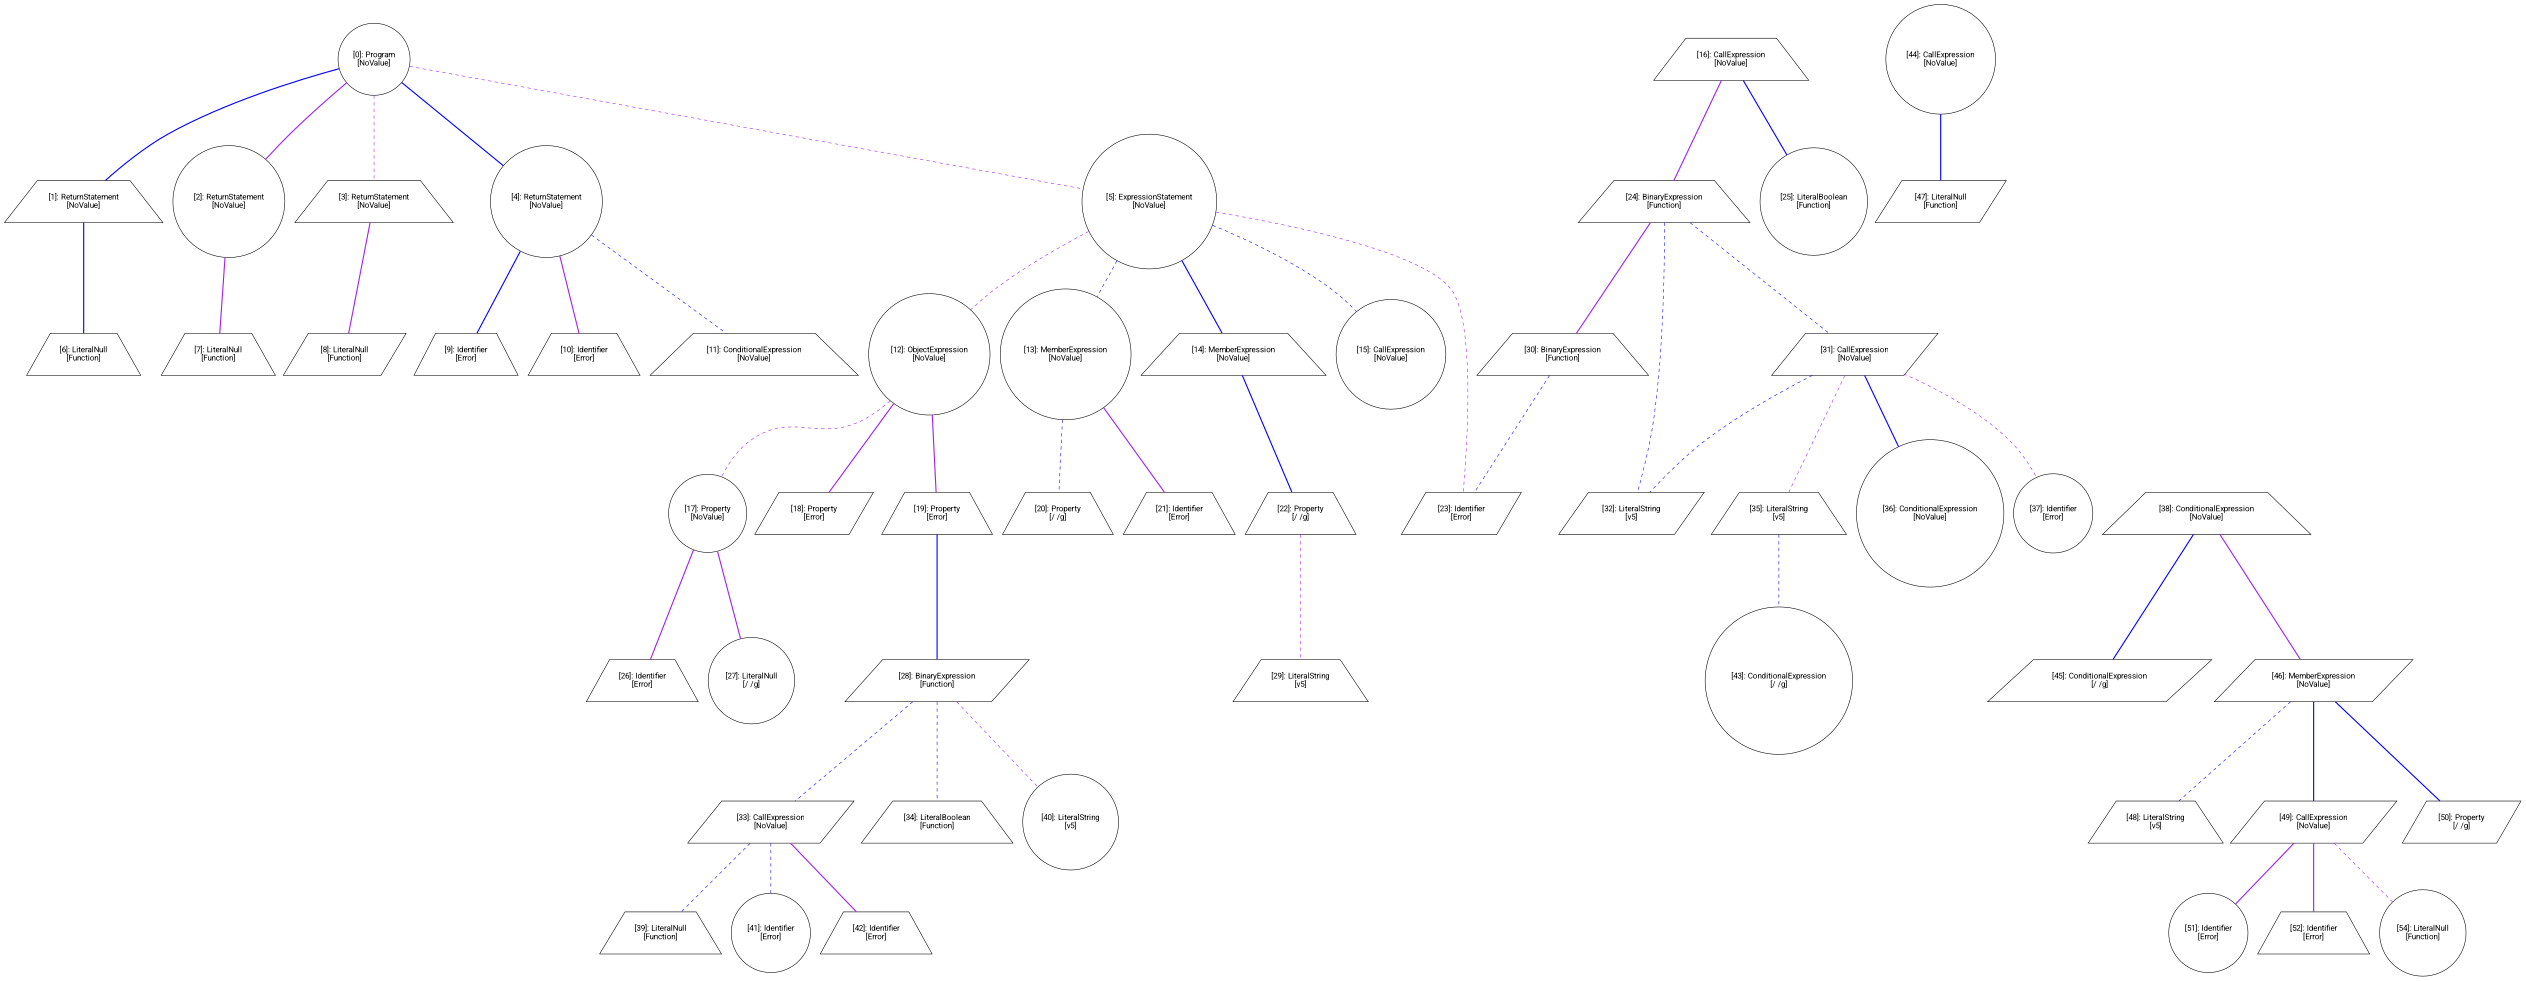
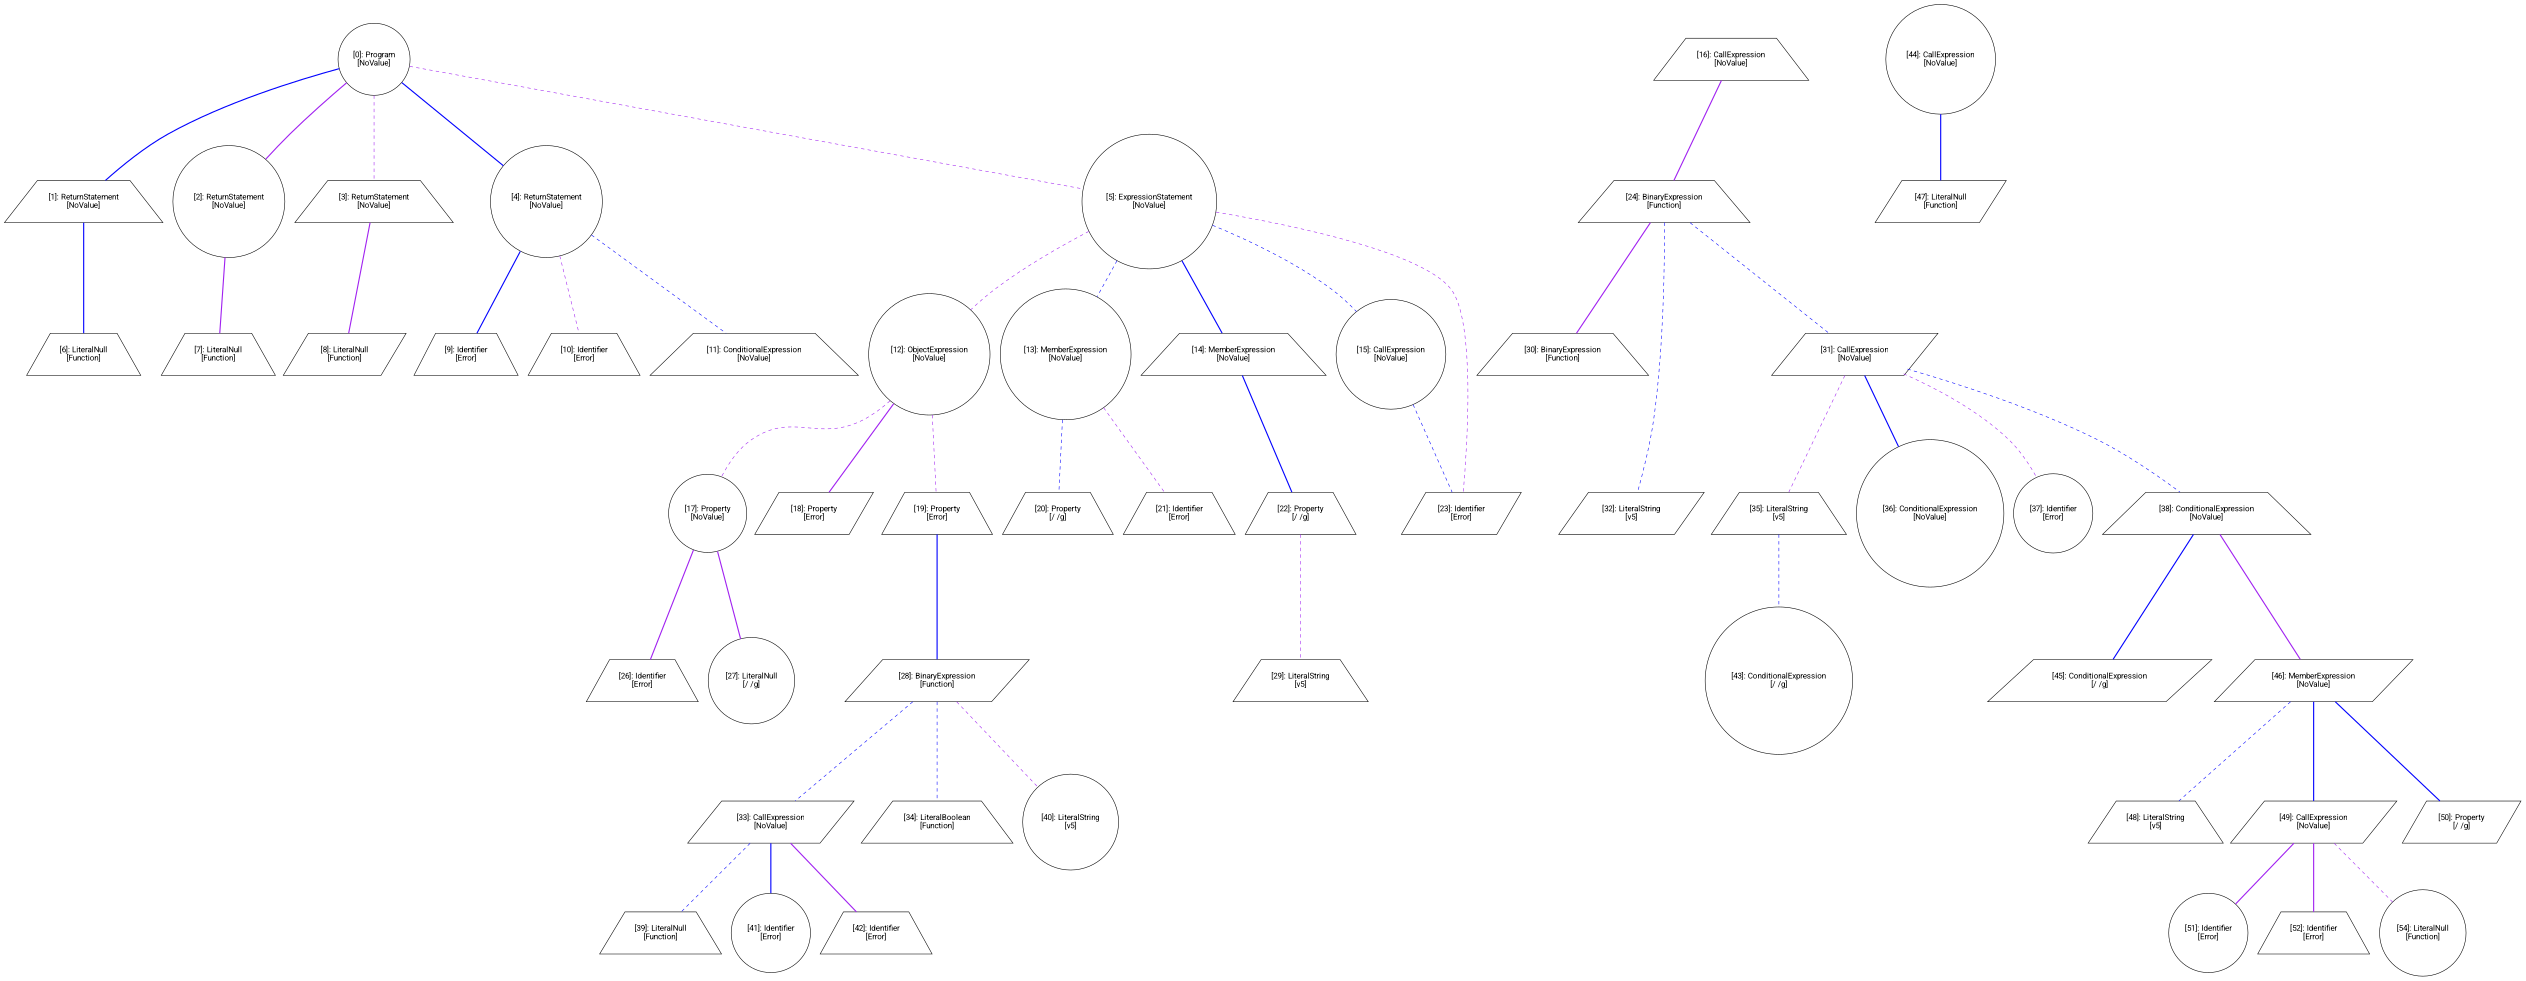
  graph {
    fontname=Roboto
    node [fontname=Roboto shape=trapezium]
    edge [color=blue fontname=Roboto style=bold]
    n1 [label="[0]: Program\n[NoValue]" shape=circle]
    n2 [label="[1]: ReturnStatement\n[NoValue]"]
    n3 [label="[2]: ReturnStatement\n[NoValue]" shape=circle]
    n4 [label="[3]: ReturnStatement\n[NoValue]"]
    n5 [label="[4]: ReturnStatement\n[NoValue]" shape=circle]
    n6 [label="[5]: ExpressionStatement\n[NoValue]" shape=circle]
    n7 [label="[6]: LiteralNull\n[Function]"]
    n8 [label="[7]: LiteralNull\n[Function]"]
    n9 [label="[8]: LiteralNull\n[Function]" shape=parallelogram]
    n10 [label="[9]: Identifier\n[Error]"]
    n11 [label="[10]: Identifier\n[Error]"]
    n12 [label="[11]: ConditionalExpression\n[NoValue]"]
    n13 [label="[12]: ObjectExpression\n[NoValue]" shape=circle]
    n14 [label="[13]: MemberExpression\n[NoValue]" shape=circle]
    n15 [label="[14]: MemberExpression\n[NoValue]"]
    n16 [label="[15]: CallExpression\n[NoValue]" shape=circle]
    n17 [label="[23]: Identifier\n[Error]" shape=parallelogram]
    n18 [label="[17]: Property\n[NoValue]" shape=circle]
    n19 [label="[18]: Property\n[Error]" shape=parallelogram]
    n20 [label="[19]: Property\n[Error]"]
    n21 [label="[20]: Property\n[/ /g]"]
    n22 [label="[21]: Identifier\n[Error]"]
    n23 [label="[22]: Property\n[/ /g]"]
    n24 [label="[16]: CallExpression\n[NoValue]"]
    n25 [label="[24]: BinaryExpression\n[Function]"]
-   n26 [label="[25]: LiteralBoolean\n[Function]" shape=circle]
    n27 [label="[26]: Identifier\n[Error]"]
    n28 [label="[27]: LiteralNull\n[/ /g]" shape=circle]
    n29 [label="[28]: BinaryExpression\n[Function]" shape=parallelogram]
    n30 [label="[29]: LiteralString\n[v5]"]
    n31 [label="[30]: BinaryExpression\n[Function]"]
    n32 [label="[31]: CallExpression\n[NoValue]" shape=parallelogram]
    n33 [label="[32]: LiteralString\n[v5]" shape=parallelogram]
    n34 [label="[33]: CallExpression\n[NoValue]" shape=parallelogram]
    n35 [label="[34]: LiteralBoolean\n[Function]"]
    n36 [label="[40]: LiteralString\n[v5]" shape=circle]
    n37 [label="[35]: LiteralString\n[v5]"]
    n38 [label="[36]: ConditionalExpression\n[NoValue]" shape=circle]
    n39 [label="[37]: Identifier\n[Error]" shape=circle]
    n40 [label="[38]: ConditionalExpression\n[NoValue]"]
    n41 [label="[39]: LiteralNull\n[Function]"]
    n42 [label="[41]: Identifier\n[Error]" shape=circle]
    n43 [label="[42]: Identifier\n[Error]"]
    n44 [label="[43]: ConditionalExpression\n[/ /g]" shape=circle]
    n45 [label="[45]: ConditionalExpression\n[/ /g]" shape=parallelogram]
    n46 [label="[46]: MemberExpression\n[NoValue]" shape=parallelogram]
    n47 [label="[48]: LiteralString\n[v5]"]
    n48 [label="[49]: CallExpression\n[NoValue]" shape=parallelogram]
    n49 [label="[50]: Property\n[/ /g]" shape=parallelogram]
    n50 [label="[44]: CallExpression\n[NoValue]" shape=circle]
    n51 [label="[47]: LiteralNull\n[Function]" shape=parallelogram]
    n52 [label="[51]: Identifier\n[Error]" shape=circle]
    n53 [label="[52]: Identifier\n[Error]"]
    n54 [label="[54]: LiteralNull\n[Function]" shape=circle]
    n1 -- n2
    n1 -- n3 [color=purple]
    n1 -- n4 [color=purple style=dashed]
    n1 -- n5
    n1 -- n6 [color=purple style=dashed]
    n2 -- n7
    n3 -- n8 [color=purple]
    n4 -- n9 [color=purple]
    n5 -- n10
-   n5 -- n11 [color=purple]
+   n5 -- n11 [color=purple style=dashed]
    n5 -- n12 [style=dashed]
    n6 -- n13 [color=purple style=dashed]
    n6 -- n14 [style=dashed]
    n6 -- n15
    n6 -- n16 [style=dashed]
    n6 -- n17 [color=purple style=dashed]
    n13 -- n18 [color=purple style=dashed]
    n13 -- n19 [color=purple]
-   n13 -- n20 [color=purple]
+   n13 -- n20 [color=purple style=dashed]
    n14 -- n21 [style=dashed]
-   n14 -- n22 [color=purple]
+   n14 -- n22 [color=purple style=dashed]
    n15 -- n23
-   n31 -- n17 [style=dashed]
+   n16 -- n17 [style=dashed]
    n18 -- n27 [color=purple]
    n18 -- n28 [color=purple]
    n20 -- n29
    n23 -- n30 [color=purple style=dashed]
    n24 -- n25 [color=purple]
-   n24 -- n26
    n25 -- n31 [color=purple]
    n25 -- n32 [style=dashed]
    n25 -- n33 [style=dashed]
    n29 -- n34 [style=dashed]
    n29 -- n35 [style=dashed]
    n29 -- n36 [color=purple style=dashed]
    n32 -- n37 [color=purple style=dashed]
    n32 -- n38
    n32 -- n39 [color=purple style=dashed]
-   n32 -- n33 [style=dashed]
+   n32 -- n40 [style=dashed]
    n34 -- n41 [style=dashed]
-   n34 -- n42 [style=dashed]
+   n34 -- n42
    n34 -- n43 [color=purple]
    n37 -- n44 [style=dashed]
    n40 -- n45
    n40 -- n46 [color=purple]
    n46 -- n47 [style=dashed]
    n46 -- n48
    n46 -- n49
    n48 -- n52 [color=purple]
    n48 -- n53 [color=purple]
    n48 -- n54 [color=purple style=dashed]
    n50 -- n51
  }
